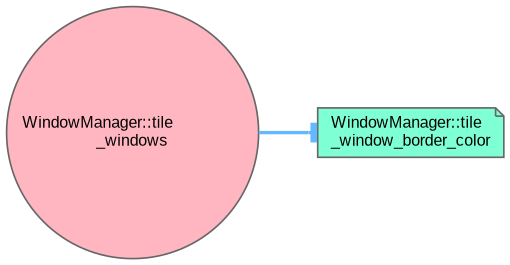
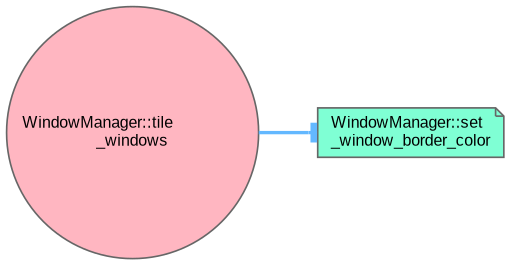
  digraph {
    rankdir=LR
    fontname="Liberation Sans"
    node [fontname="Liberation Sans" fontsize=10 style=filled]
    n1 [color=gray40 fillcolor=lightpink fontcolor=black height=0.2 label="WindowManager::tile\l_windows" shape=circle width=0.4]
-   n2 [color=grey40 fillcolor=aquamarine height=0.2 label="WindowManager::tile\l_window_border_color" shape=note width=0.4]
+   n2 [color=grey40 fillcolor=aquamarine height=0.2 label="WindowManager::set\l_window_border_color" shape=note width=0.4]
    n1 -> n2 [color=steelblue1 fontname="Liberation Sans" fontsize=10 labelfontname=Helvetica labelfontsize=10 style=bold arrowhead=tee]
  }
